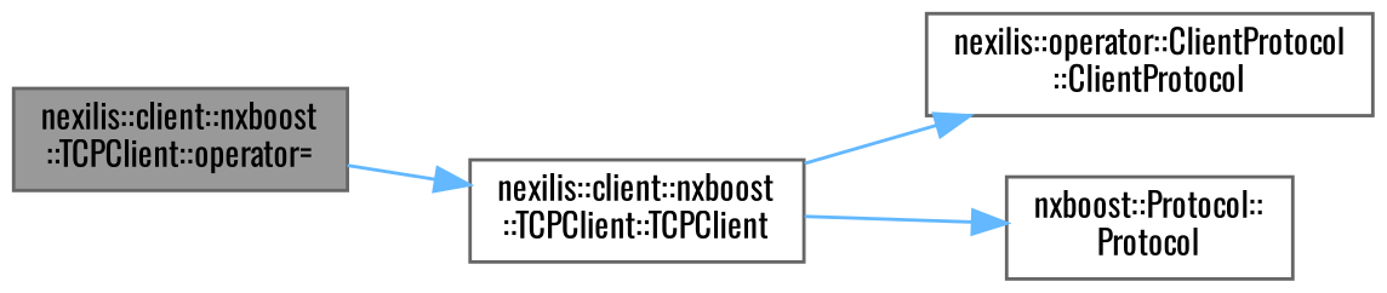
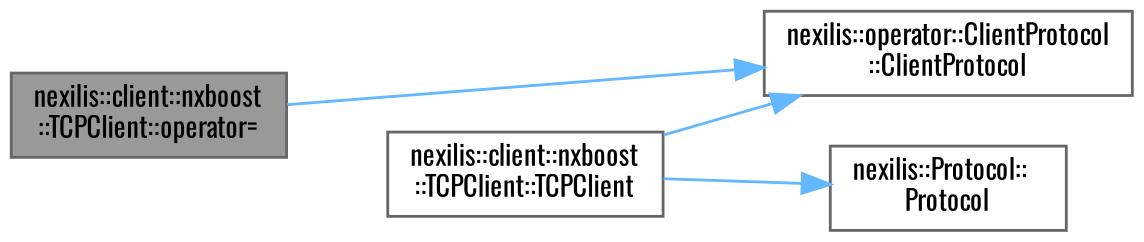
  digraph {
    fontname=Oswald
    rankdir=LR
    node [color=grey40 fillcolor=white fontname=Oswald fontsize=10 shape=box style=filled]
    edge [color=steelblue1 fontname=Oswald fontsize=10 labelfontname=Helvetica labelfontsize=10 style=solid]
    n1 [color=gray40 fillcolor=grey60 fontcolor=black height=0.2 label="nexilis::client::nxboost\l::TCPClient::operator=" width=0.4]
    n2 [height=0.2 label="nexilis::client::nxboost\l::TCPClient::TCPClient" width=0.4]
    n3 [height=0.2 label="nexilis::operator::ClientProtocol\l::ClientProtocol" width=0.4]
-   n4 [height=0.2 label="nxboost::Protocol::\lProtocol" width=0.4]
-   n1 -> n2
+   n4 [height=0.2 label="nexilis::Protocol::\lProtocol" width=0.4]
+   n1 -> n3
    n2 -> n3
    n2 -> n4
  }
